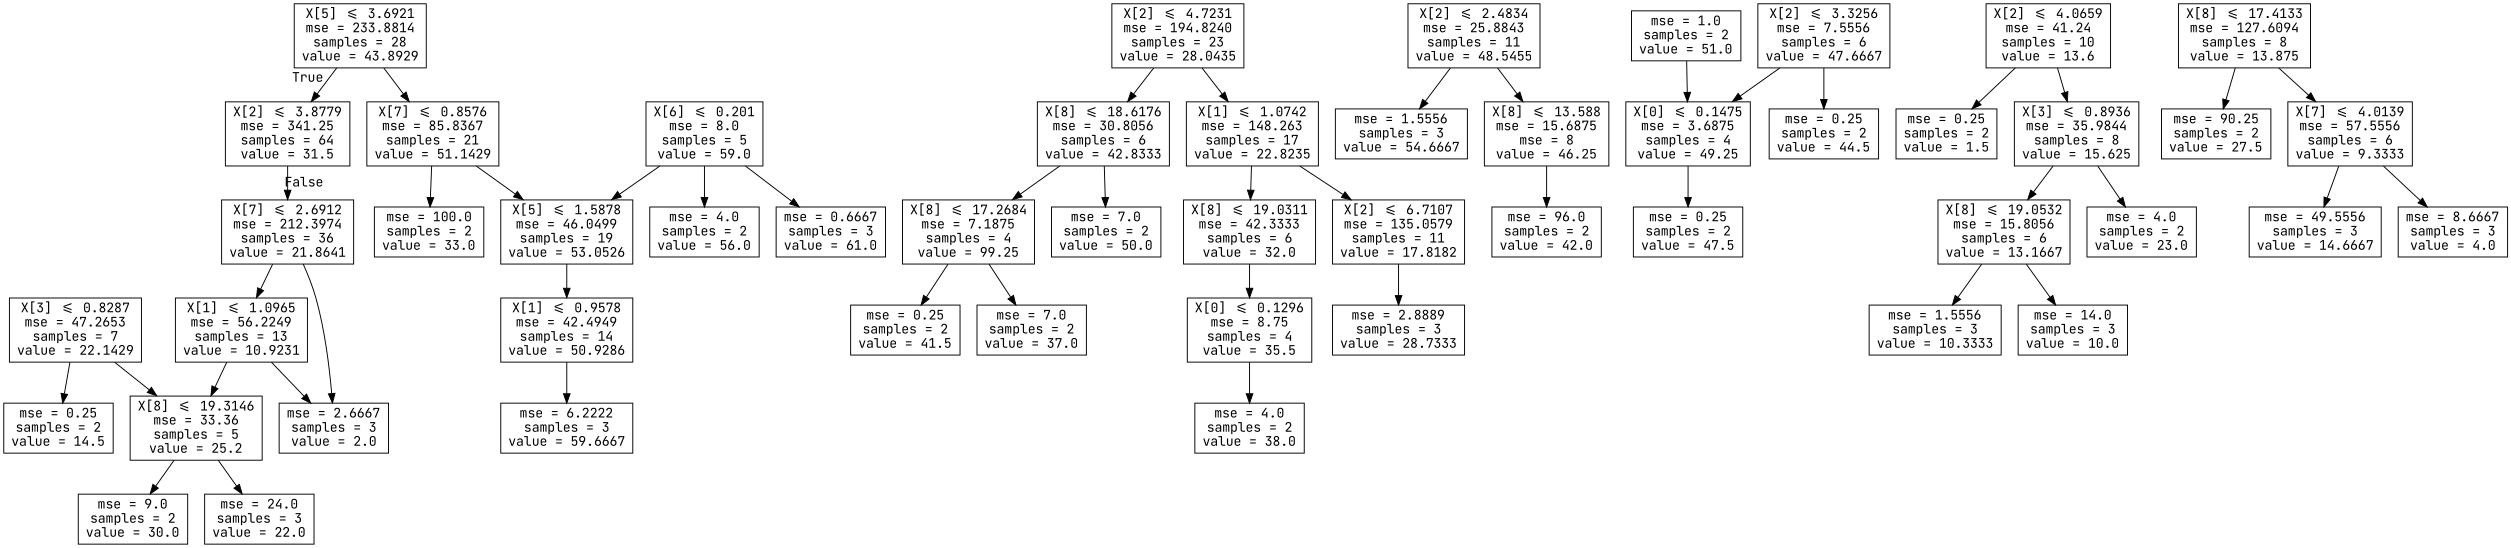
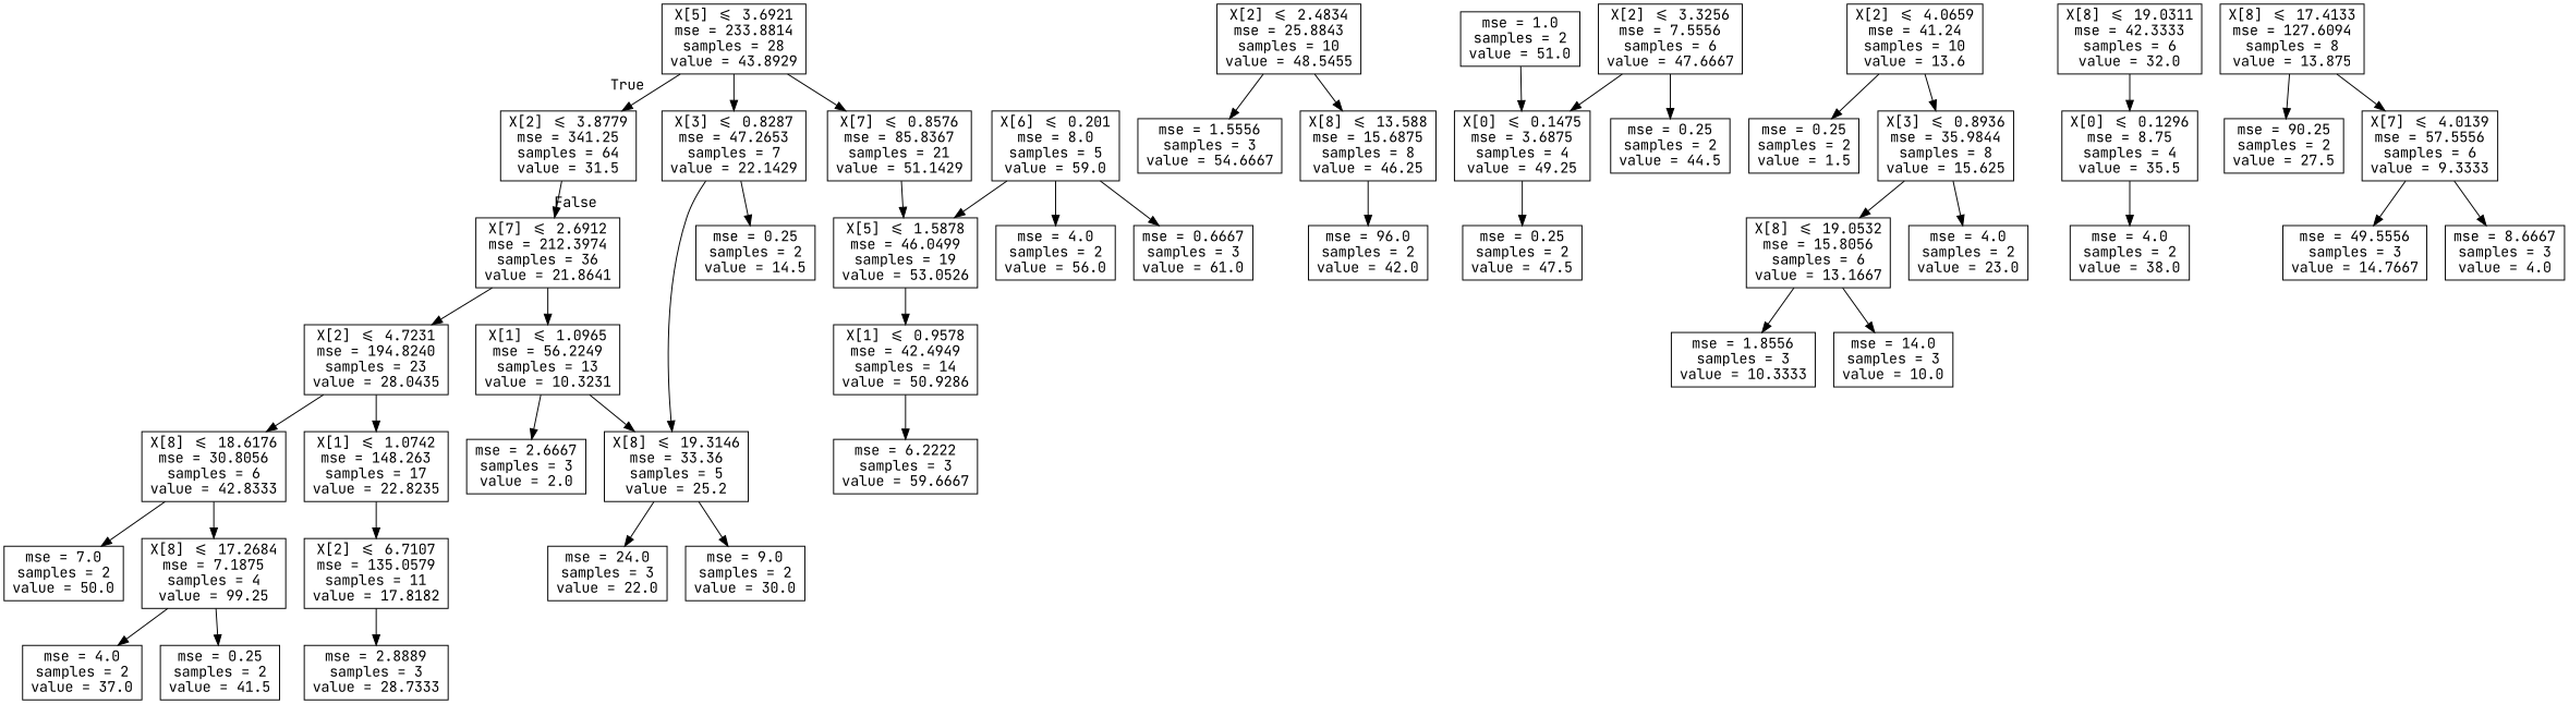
  digraph {
    fontname="JetBrains Mono"
    node [fontname="JetBrains Mono" shape=box]
    edge [fontname="JetBrains Mono"]
    n1 [label="X[2] <= 3.8779\nmse = 341.25\nsamples = 64\nvalue = 31.5"]
    n2 [label="X[7] <= 2.6912\nmse = 212.3974\nsamples = 36\nvalue = 21.8641"]
    n3 [label="X[5] <= 3.6921\nmse = 233.8814\nsamples = 28\nvalue = 43.8929"]
    n4 [label="X[7] <= 0.8576\nmse = 85.8367\nsamples = 21\nvalue = 51.1429"]
    n5 [label="X[3] <= 0.8287\nmse = 47.2653\nsamples = 7\nvalue = 22.1429"]
-   n6 [label="X[1] <= 1.0965\nmse = 56.2249\nsamples = 13\nvalue = 10.9231"]
+   n6 [label="X[1] <= 1.0965\nmse = 56.2249\nsamples = 13\nvalue = 10.3231"]
    n7 [label="X[2] <= 4.7231\nmse = 194.8240\nsamples = 23\nvalue = 28.0435"]
-   n8 [label="mse = 100.0\nsamples = 2\nvalue = 33.0"]
    n9 [label="X[5] <= 1.5878\nmse = 46.0499\nsamples = 19\nvalue = 53.0526"]
    n10 [label="mse = 0.25\nsamples = 2\nvalue = 14.5"]
    n11 [label="X[8] <= 19.3146\nmse = 33.36\nsamples = 5\nvalue = 25.2"]
    n12 [label="X[1] <= 0.9578\nmse = 42.4949\nsamples = 14\nvalue = 50.9286"]
    n13 [label="X[6] <= 0.201\nmse = 8.0\nsamples = 5\nvalue = 59.0"]
    n14 [label="mse = 4.0\nsamples = 2\nvalue = 56.0"]
    n15 [label="mse = 0.6667\nsamples = 3\nvalue = 61.0"]
    n16 [label="mse = 6.2222\nsamples = 3\nvalue = 59.6667"]
-   n17 [label="X[2] <= 2.4834\nmse = 25.8843\nsamples = 11\nvalue = 48.5455"]
+   n17 [label="X[2] <= 2.4834\nmse = 25.8843\nsamples = 10\nvalue = 48.5455"]
    n18 [label="mse = 1.5556\nsamples = 3\nvalue = 54.6667"]
-   n19 [label="X[8] <= 13.588\nmse = 15.6875\nmse = 8\nvalue = 46.25"]
+   n19 [label="X[8] <= 13.588\nmse = 15.6875\nsamples = 8\nvalue = 46.25"]
    n20 [label="mse = 96.0\nsamples = 2\nvalue = 42.0"]
    n21 [label="X[2] <= 3.3256\nmse = 7.5556\nsamples = 6\nvalue = 47.6667"]
    n22 [label="X[0] <= 0.1475\nmse = 3.6875\nsamples = 4\nvalue = 49.25"]
    n23 [label="mse = 0.25\nsamples = 2\nvalue = 44.5"]
    n24 [label="mse = 0.25\nsamples = 2\nvalue = 47.5"]
    n25 [label="mse = 1.0\nsamples = 2\nvalue = 51.0"]
    n26 [label="mse = 9.0\nsamples = 2\nvalue = 30.0"]
    n27 [label="mse = 24.0\nsamples = 3\nvalue = 22.0"]
    n28 [label="mse = 2.6667\nsamples = 3\nvalue = 2.0"]
    n29 [label="X[8] <= 18.6176\nmse = 30.8056\nsamples = 6\nvalue = 42.8333"]
    n30 [label="X[1] <= 1.0742\nmse = 148.263\nsamples = 17\nvalue = 22.8235"]
    n31 [label="X[2] <= 4.0659\nmse = 41.24\nsamples = 10\nvalue = 13.6"]
    n32 [label="mse = 0.25\nsamples = 2\nvalue = 1.5"]
    n33 [label="X[3] <= 0.8936\nmse = 35.9844\nsamples = 8\nvalue = 15.625"]
    n34 [label="X[8] <= 19.0532\nmse = 15.8056\nsamples = 6\nvalue = 13.1667"]
    n35 [label="mse = 4.0\nsamples = 2\nvalue = 23.0"]
-   n36 [label="mse = 1.5556\nsamples = 3\nvalue = 10.3333"]
+   n36 [label="mse = 1.8556\nsamples = 3\nvalue = 10.3333"]
    n37 [label="mse = 14.0\nsamples = 3\nvalue = 10.0"]
    n38 [label="X[8] <= 17.2684\nmse = 7.1875\nsamples = 4\nvalue = 99.25"]
    n39 [label="mse = 7.0\nsamples = 2\nvalue = 50.0"]
    n40 [label="X[8] <= 19.0311\nmse = 42.3333\nsamples = 6\nvalue = 32.0"]
    n41 [label="X[2] <= 6.7107\nmse = 135.0579\nsamples = 11\nvalue = 17.8182"]
    n42 [label="mse = 0.25\nsamples = 2\nvalue = 41.5"]
-   n43 [label="mse = 7.0\nsamples = 2\nvalue = 37.0"]
+   n43 [label="mse = 4.0\nsamples = 2\nvalue = 37.0"]
    n44 [label="X[0] <= 0.1296\nmse = 8.75\nsamples = 4\nvalue = 35.5"]
    n45 [label="mse = 2.8889\nsamples = 3\nvalue = 28.7333"]
    n46 [label="mse = 4.0\nsamples = 2\nvalue = 38.0"]
    n47 [label="X[8] <= 17.4133\nmse = 127.6094\nsamples = 8\nvalue = 13.875"]
    n48 [label="mse = 90.25\nsamples = 2\nvalue = 27.5"]
    n49 [label="X[7] <= 4.0139\nmse = 57.5556\nsamples = 6\nvalue = 9.3333"]
-   n50 [label="mse = 49.5556\nsamples = 3\nvalue = 14.6667"]
+   n50 [label="mse = 49.5556\nsamples = 3\nvalue = 14.7667"]
    n51 [label="mse = 8.6667\nsamples = 3\nvalue = 4.0"]
    n1 -> n2 [headlabel=False labelangle=-45 labeldistance=2.5]
    n2 -> n6
-   n2 -> n28
+   n2 -> n7
    n3 -> n1 [headlabel=True labelangle=45 labeldistance=2.5]
    n3 -> n4
-   n4 -> n8
+   n3 -> n5
    n4 -> n9
    n5 -> n10
    n5 -> n11
    n6 -> n11
    n6 -> n28
    n7 -> n29
    n7 -> n30
    n9 -> n12
    n11 -> n26
    n11 -> n27
    n12 -> n16
    n13 -> n9
    n13 -> n14
    n13 -> n15
    n17 -> n18
    n17 -> n19
    n19 -> n20
    n21 -> n22
    n21 -> n23
    n22 -> n24
    n25 -> n22
    n29 -> n38
    n29 -> n39
-   n30 -> n40
    n30 -> n41
    n31 -> n32
    n31 -> n33
    n33 -> n34
    n33 -> n35
    n34 -> n36
    n34 -> n37
    n38 -> n42
    n38 -> n43
    n40 -> n44
    n41 -> n45
    n44 -> n46
    n47 -> n48
    n47 -> n49
    n49 -> n50
    n49 -> n51
  }
